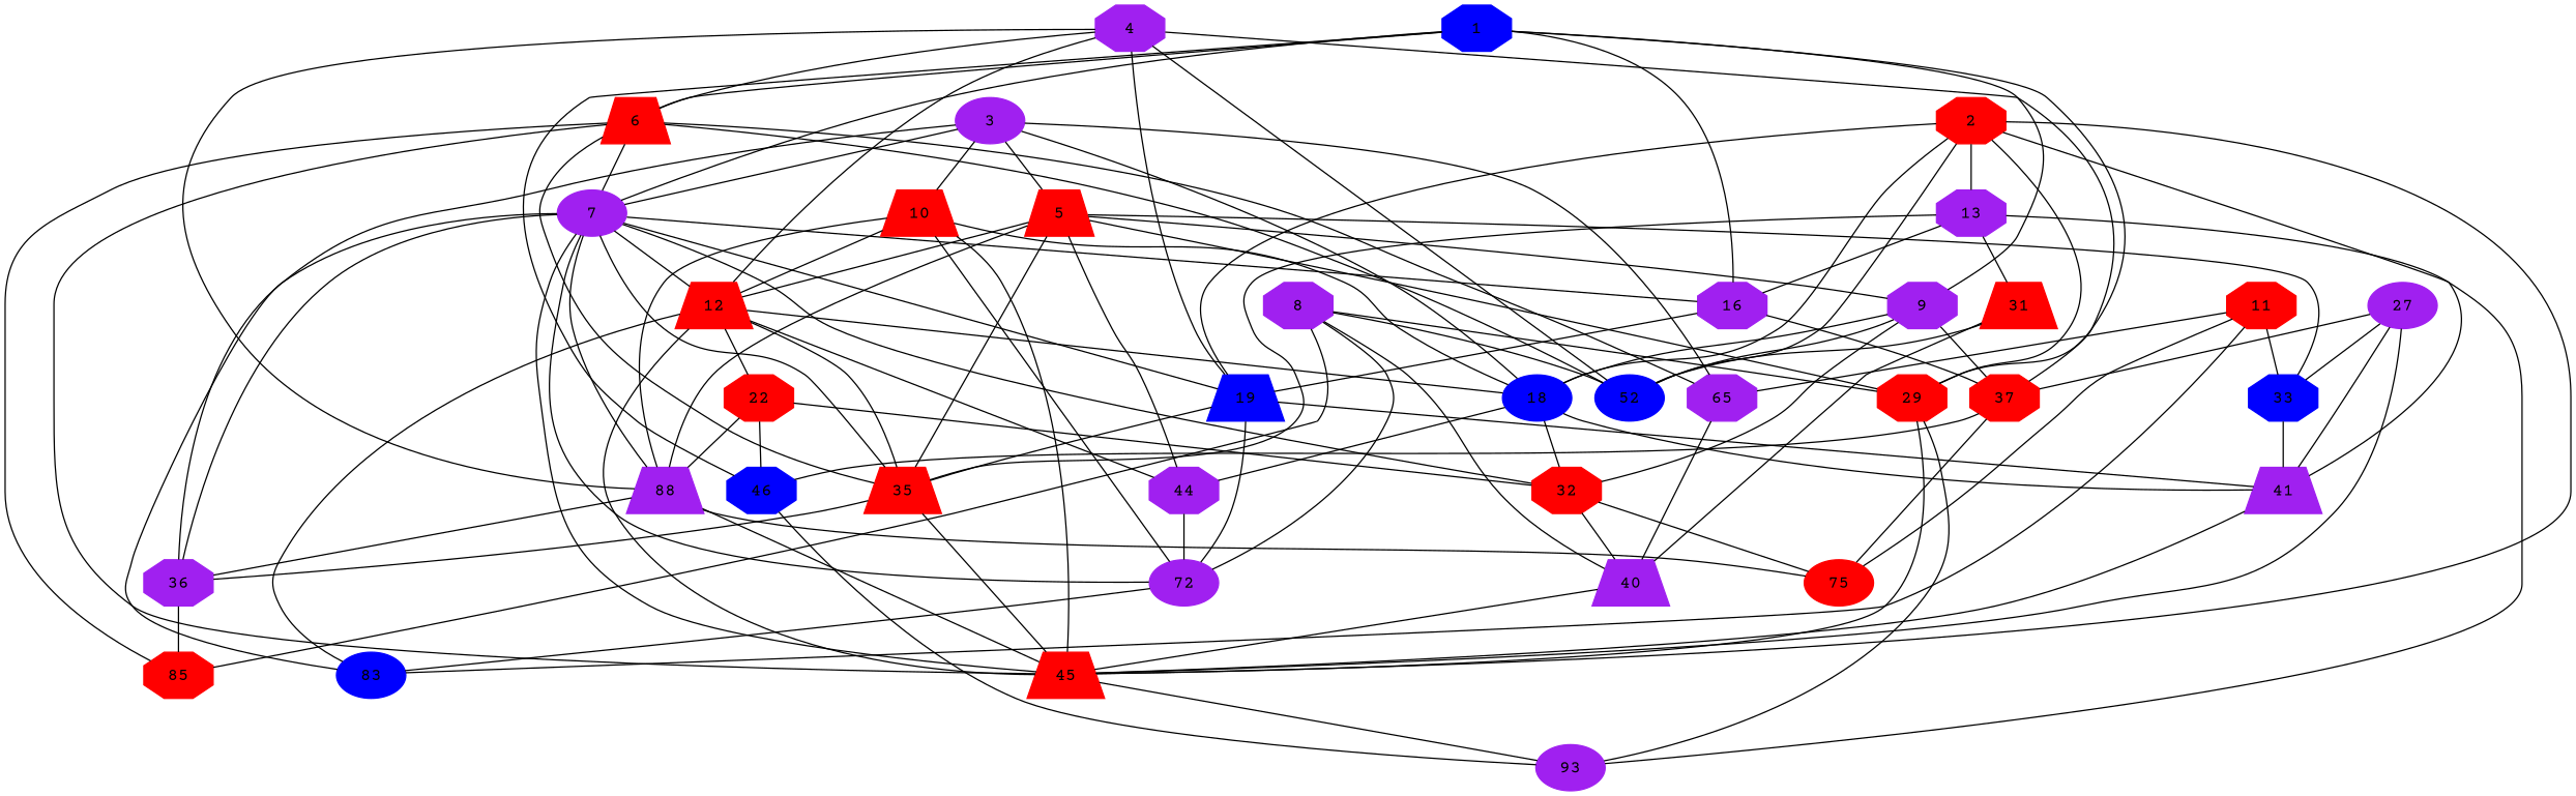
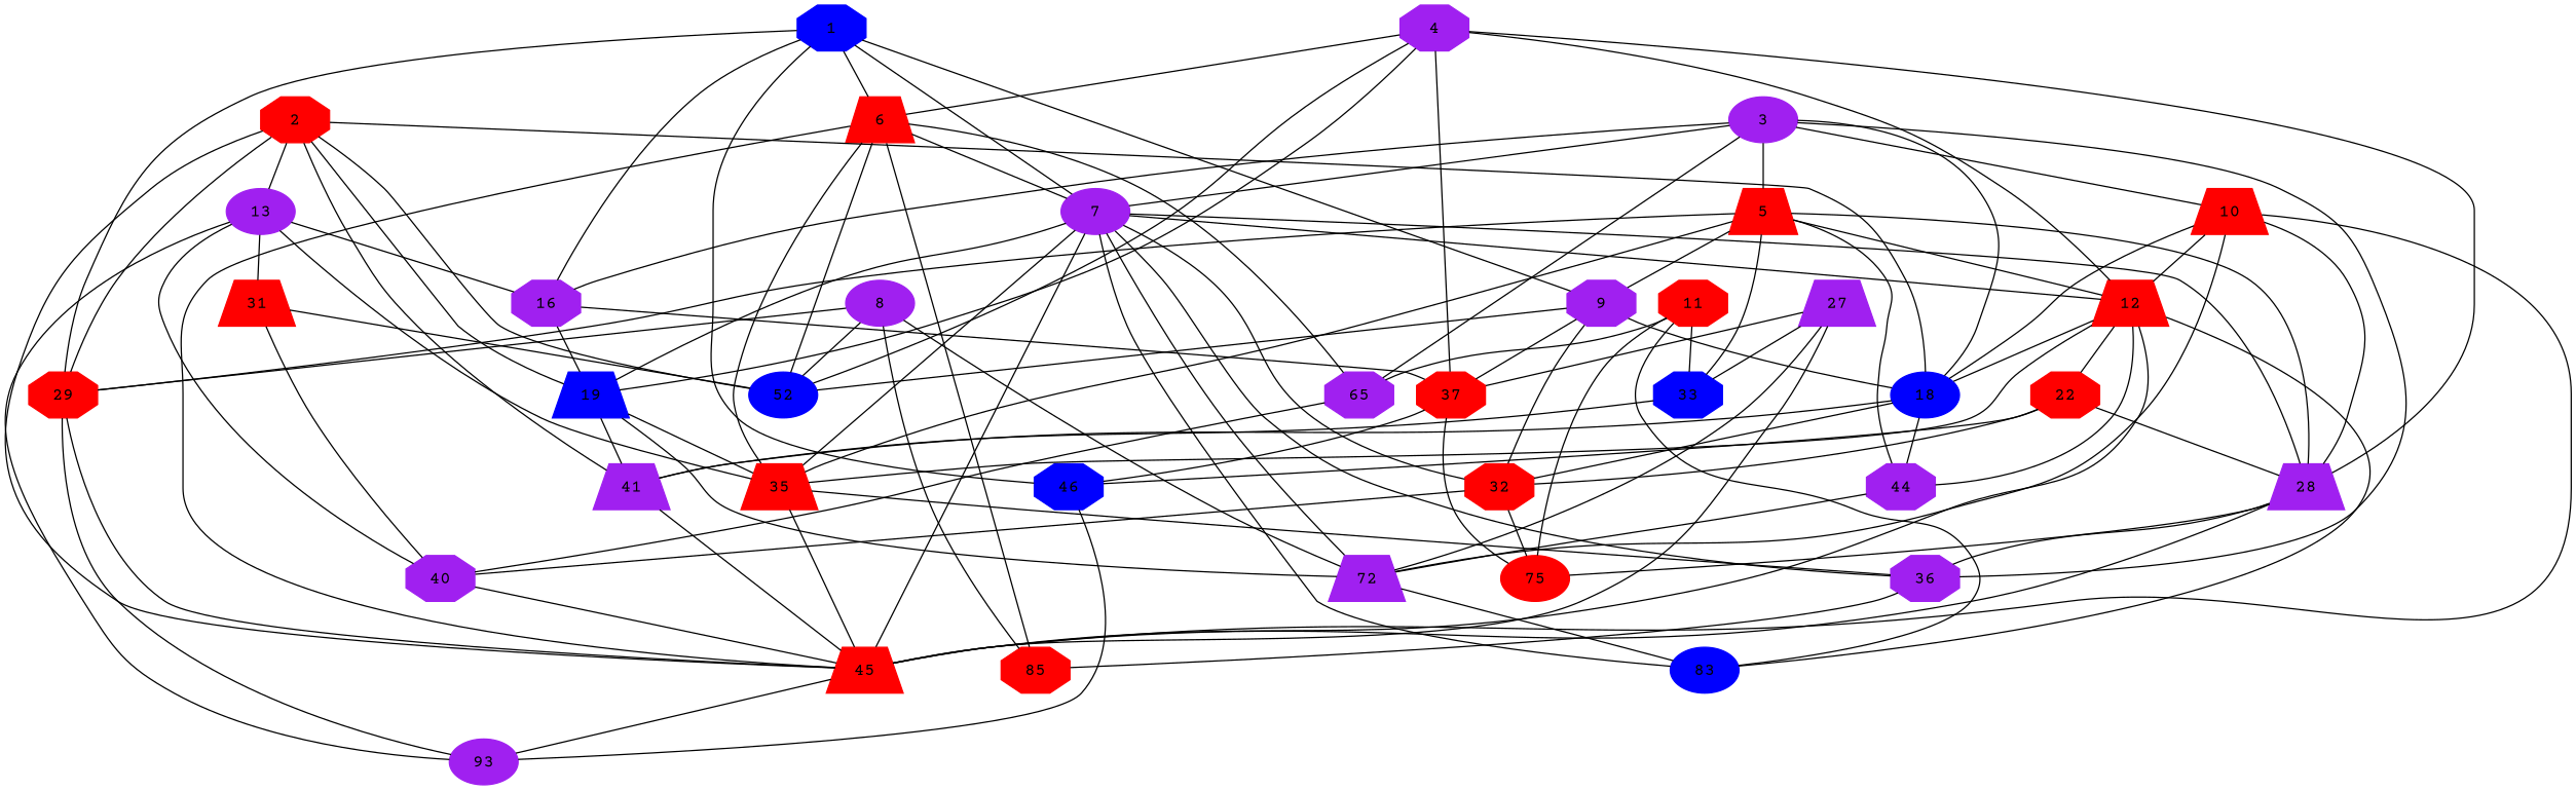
  graph {
    fontname="Courier Prime"
    node [color=purple fontname="Courier Prime" shape=octagon style=filled]
    edge [fontname="Courier Prime"]
    1 [color=blue super="+59"]
    6 [color=red shape=trapezium super="+53+21+50"]
    7 [shape=ellipse super="+14+26+39"]
    9 [super="+68"]
    16 [super="+66"]
    29 [color=red super="+48"]
    46 [color=blue]
    45 [color=red shape=trapezium super="+81+63"]
    52 [color=blue shape=ellipse super="+61"]
    n10 [label=65]
    35 [color=red shape=trapezium super="+49"]
    85 [color=red]
    19 [color=blue shape=trapezium super="+24"]
    36 [super="+42"]
    12 [color=red shape=trapezium super="+89+47+54"]
-   28 [shape=trapezium super="+30" label=88]
+   28 [shape=trapezium super="+30"]
    32 [color=red super="+38"]
-   72 [shape=ellipse super="+82"]
+   72 [shape=trapezium super="+82"]
    83 [color=blue shape=ellipse]
    18 [color=blue shape=ellipse super="+79+56"]
    37 [color=red super="+73+43"]
    93 [shape=ellipse]
    2 [color=red super="+70+58"]
-   13 [super="+25"]
+   13 [shape=ellipse super="+25"]
    41 [shape=trapezium super="+78"]
    31 [color=red shape=trapezium]
    44
    3 [shape=ellipse super="+80"]
    5 [color=red shape=trapezium super="+91+20+17"]
    10 [color=red shape=trapezium super="+94"]
    33 [color=blue super="+69"]
-   40 [shape=trapezium super="+88"]
+   40 [super="+88"]
    4 [super="+23+96+62"]
    22 [color=red]
    75 [color=red shape=ellipse]
-   8 [super="+57"]
+   8 [shape=ellipse super="+57"]
    11 [color=red]
-   27 [shape=ellipse]
+   27 [shape=trapezium]
    1 -- 6
    1 -- 7
    1 -- 9
    1 -- 16
    1 -- 29
    1 -- 46
    6 -- 7
    6 -- 45
    6 -- 52
    6 -- n10
    6 -- 35
    6 -- 85
-   7 -- 16
+   3 -- 16
    7 -- 45 [weight=2]
    7 -- 35
    7 -- 19
    7 -- 36
    7 -- 12
    7 -- 28
    7 -- 32
    7 -- 72
    7 -- 83
    9 -- 52
    9 -- 32
    9 -- 18
    9 -- 37
    16 -- 19
    16 -- 37 [weight=2]
    29 -- 45
    29 -- 93
    46 -- 93
    45 -- 93
    n10 -- 40
    35 -- 45
    35 -- 36
    19 -- 35
    19 -- 72
    19 -- 41
    36 -- 85 [weight=2]
    12 -- 45 [weight=2]
    12 -- 35
    12 -- 83
    12 -- 18
    12 -- 44
    12 -- 22
    28 -- 45
    28 -- 36
    28 -- 75
    32 -- 40
    32 -- 75
    72 -- 83
    18 -- 32
    18 -- 41
    18 -- 44
    37 -- 46
    37 -- 75
    2 -- 29
    2 -- 45
    2 -- 52
    2 -- 19
    2 -- 18
    2 -- 13 [weight=2]
    2 -- 41
    13 -- 16
    13 -- 35
    13 -- 93
    13 -- 31
    41 -- 45
    31 -- 52
    31 -- 40 [weight=2]
    44 -- 72
    3 -- 7
    3 -- n10
    3 -- 36
    3 -- 18
    3 -- 5
    3 -- 10
    5 -- 9
    5 -- 29
    5 -- 35
    5 -- 12 [weight=2]
    5 -- 28
    5 -- 44
    5 -- 33 [weight=2]
    10 -- 45
    10 -- 12
    10 -- 28
    10 -- 72
    10 -- 18
    33 -- 41 [weight=2]
    40 -- 45
    4 -- 6
    4 -- 52
    4 -- 19 [weight=2]
    4 -- 12
    4 -- 28
    4 -- 37 [weight=2]
    22 -- 46
    22 -- 28
    22 -- 32
    8 -- 29
    8 -- 52
    8 -- 85
    8 -- 72 [weight=2]
-   8 -- 40
+   13 -- 40
    11 -- n10
    11 -- 83
    11 -- 33
    11 -- 75
    27 -- 45
-   27 -- 41
+   27 -- 72
    27 -- 37
    27 -- 33
  }
